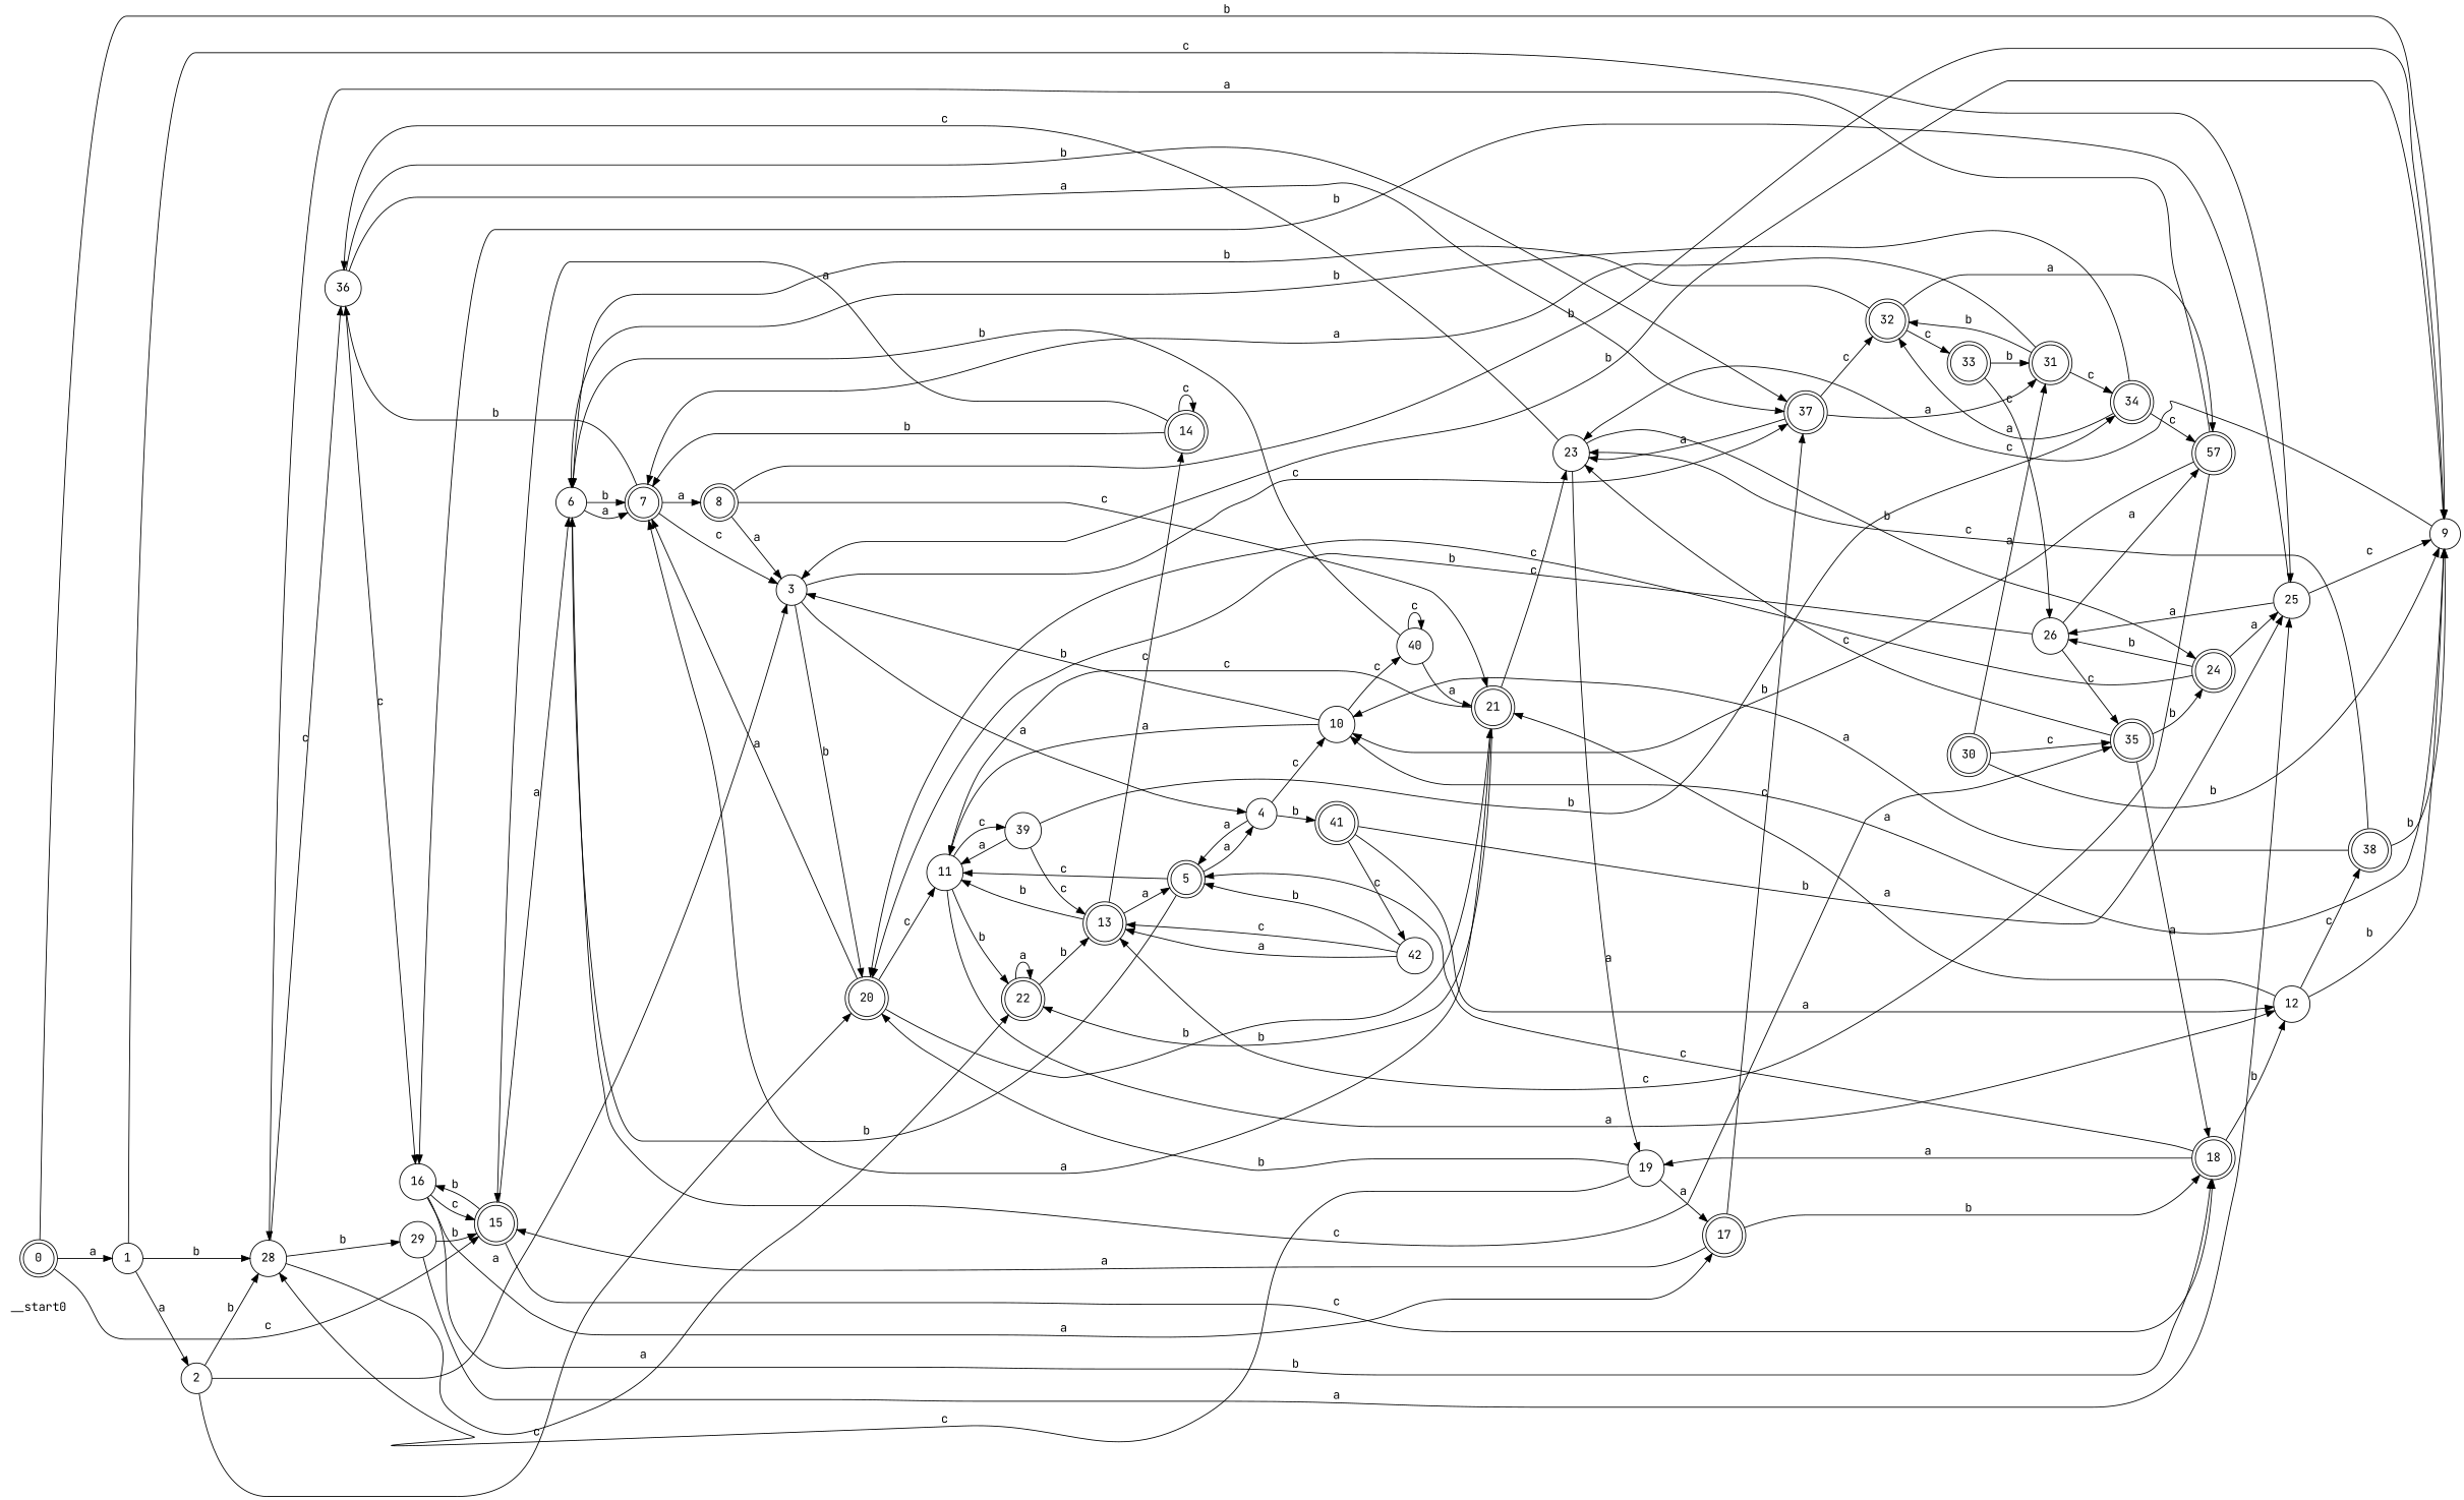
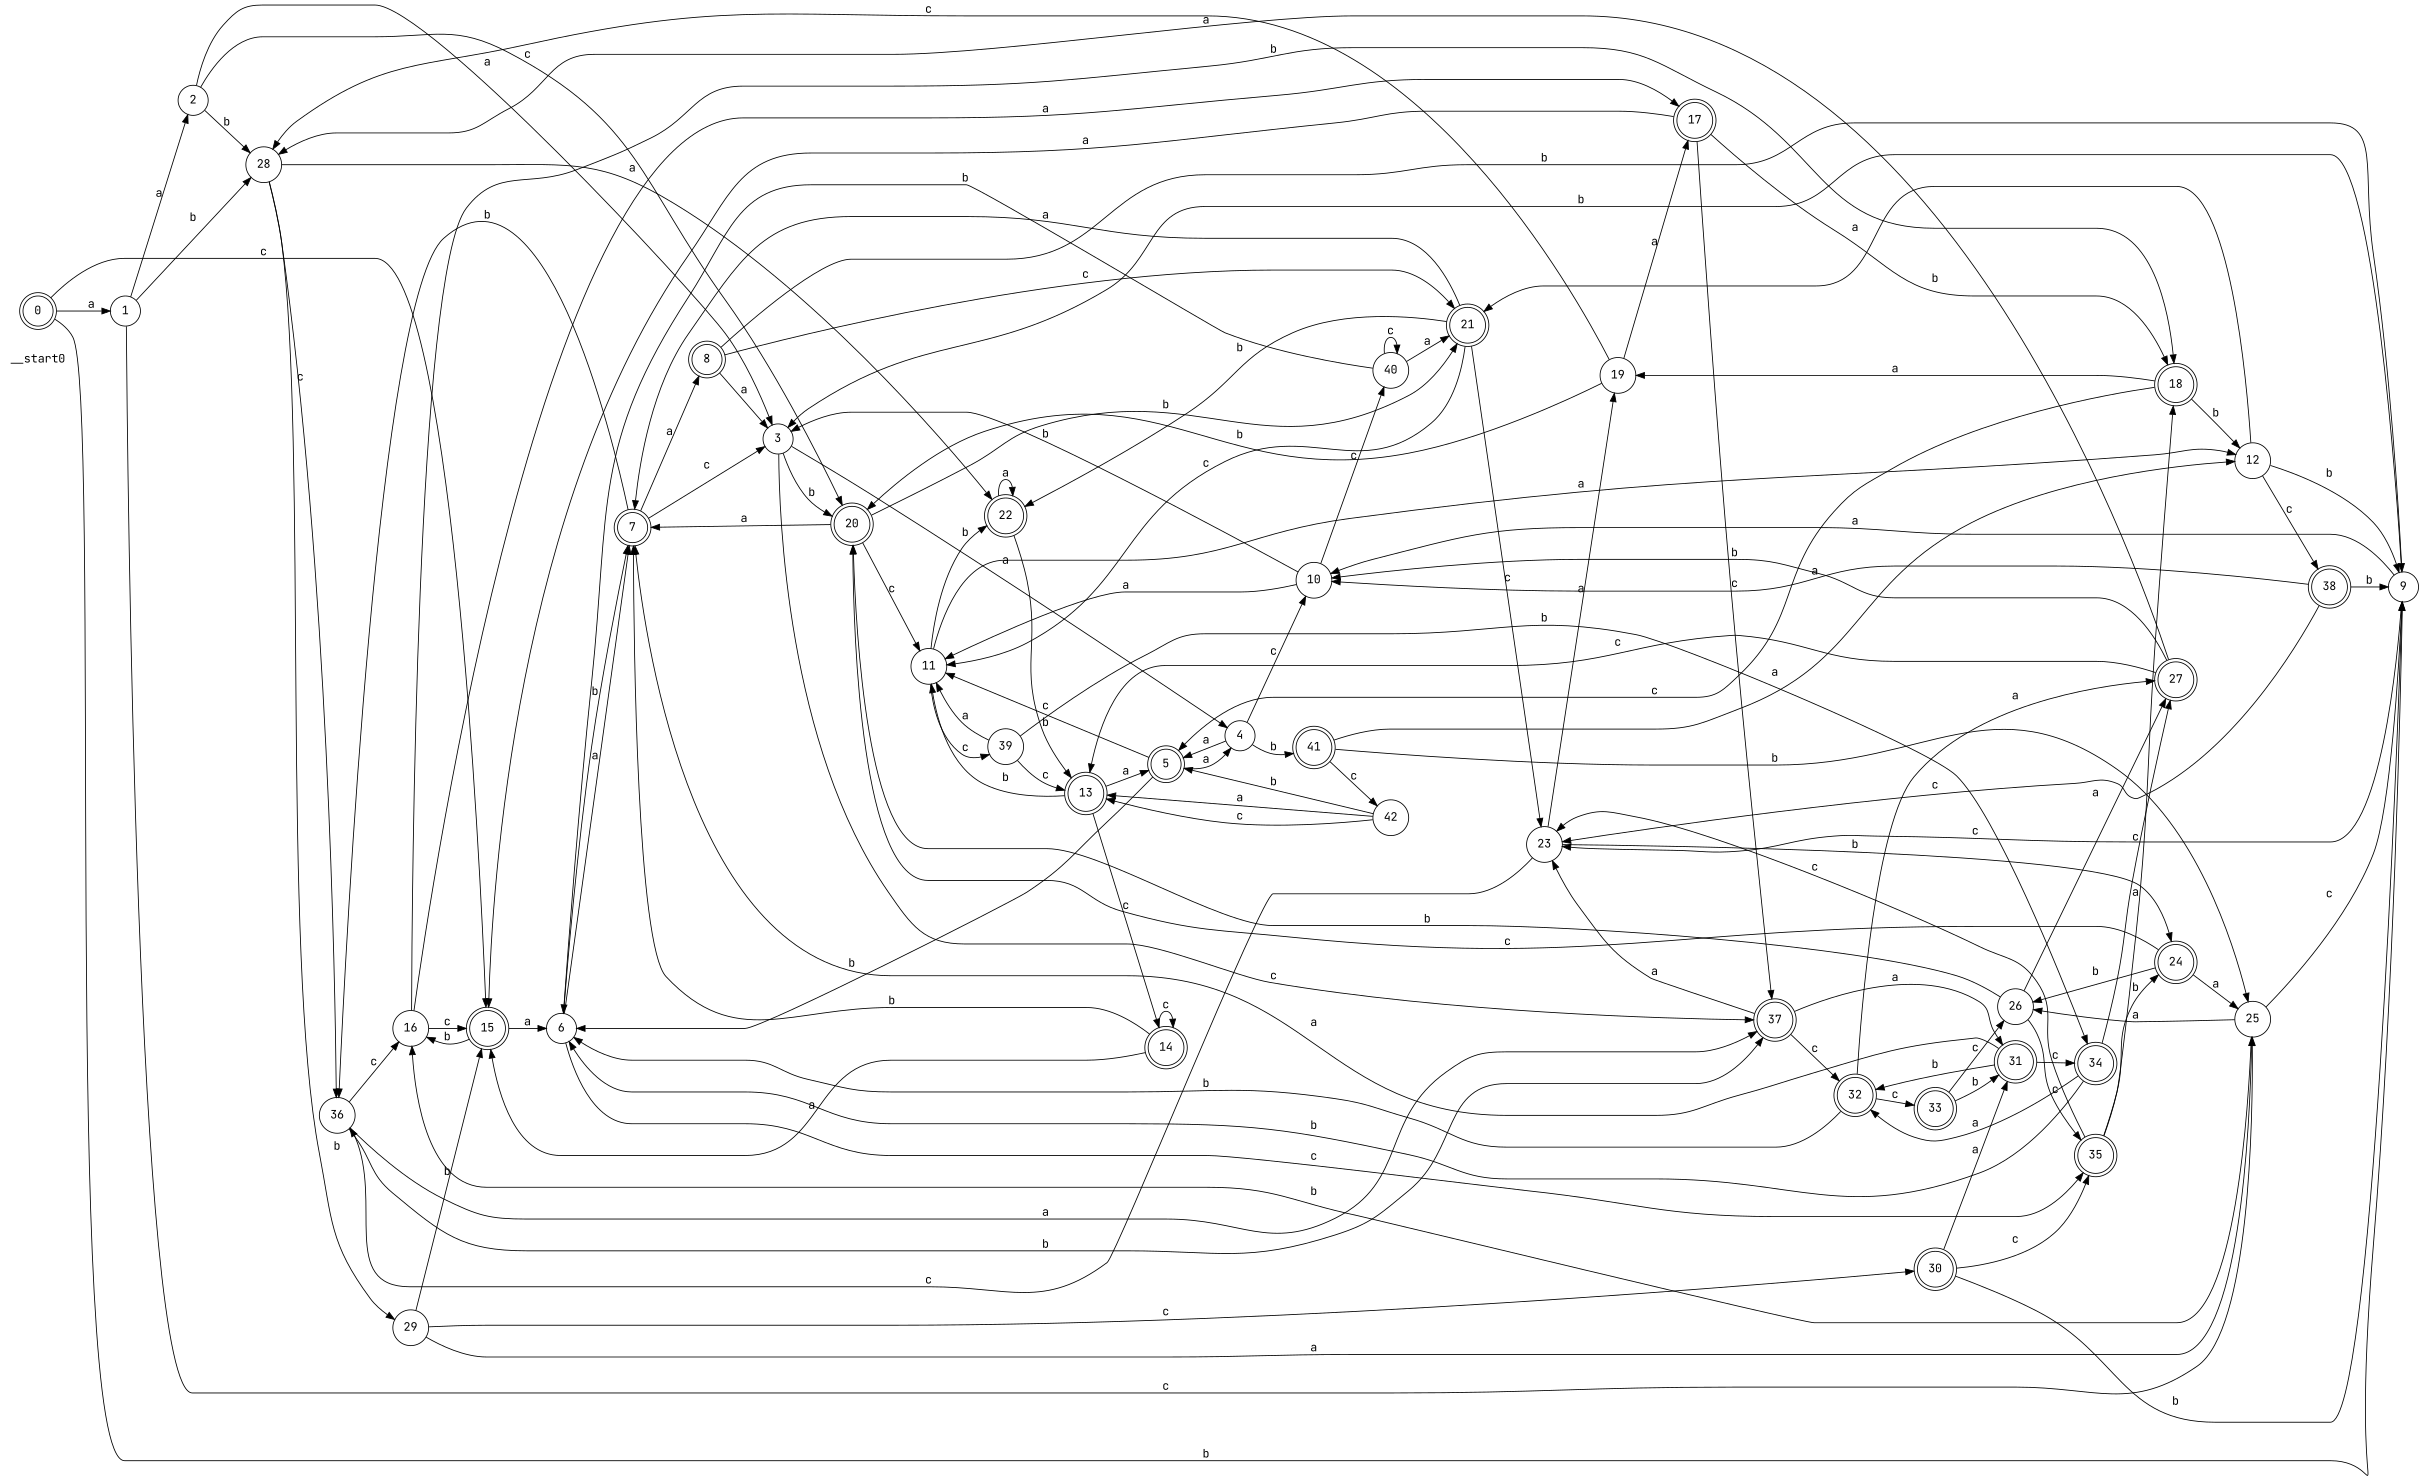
  digraph {
    fontname="JetBrains Mono"
    rankdir=LR
    node [fontname="JetBrains Mono" shape=doublecircle color=black fillcolor=white style="rounded,filled"]
    edge [fontname="JetBrains Mono"]
    __start0 [shape=none color="" fillcolor="" style=""]
    n2 [label=0]
    n3 [label=1 shape=circle style=filled]
    n4 [label=9 shape=circle style=filled]
    n5 [label=15]
    n6 [label=2 shape=circle style=filled]
    n7 [label=25 shape=circle style=filled]
    n8 [label=28 shape=circle style=filled]
    n9 [label=3 shape=circle style=filled]
    n10 [label=10 shape=circle style=filled]
    n11 [label=23 shape=circle style=filled]
    n12 [label=6 shape=circle style=filled]
    n13 [label=16 shape=circle style=filled]
    n14 [label=18]
    n15 [label=20]
    n16 [label=26 shape=circle style=filled]
    n17 [label=36 shape=circle style=filled]
    n18 [label=22]
    n19 [label=29 shape=circle style=filled]
    n20 [label=4 shape=circle style=filled]
    n21 [label=37]
    n22 [label=11 shape=circle style=filled]
    n23 [label=7]
    n24 [label=21]
    n25 [label=5]
    n26 [label=41]
    n27 [label=31]
    n28 [label=32]
    n29 [label=40 shape=circle style=filled]
    n30 [label=12 shape=circle style=filled]
    n31 [label=42 shape=circle style=filled]
    n32 [label=35]
    n33 [label=39 shape=circle style=filled]
    n34 [label=8]
    n35 [label=24]
    n36 [label=19 shape=circle style=filled]
    n37 [label=38]
    n38 [label=13]
    n39 [label=34]
    n40 [label=14]
    n41 [label=17]
-   n42 [label=57]
+   n42 [label=27]
    n43 [label=30]
    n44 [label=33]
    n2 -> n3 [label=a]
    n2 -> n4 [label=b]
    n2 -> n5 [label=c]
    n3 -> n6 [label=a]
    n3 -> n7 [label=c]
    n3 -> n8 [label=b]
    n4 -> n9 [label=b]
    n4 -> n10 [label=a]
    n4 -> n11 [label=c]
    n5 -> n12 [label=a]
    n5 -> n13 [label=b]
-   n5 -> n14 [label=c]
    n6 -> n8 [label=b]
    n6 -> n9 [label=a]
    n6 -> n15 [label=c]
    n7 -> n4 [label=c]
    n7 -> n13 [label=b]
    n7 -> n16 [label=a]
    n8 -> n17 [label=c]
    n8 -> n18 [label=a]
    n8 -> n19 [label=b]
    n9 -> n15 [label=b]
    n9 -> n20 [label=a]
    n9 -> n21 [label=c]
    n10 -> n9 [label=b]
    n10 -> n22 [label=a]
    n10 -> n29 [label=c]
    n11 -> n17 [label=c]
    n11 -> n35 [label=b]
    n11 -> n36 [label=a]
    n12 -> n23 [label=a]
    n12 -> n23 [label=b]
    n12 -> n32 [label=c]
    n13 -> n5 [label=c]
    n13 -> n14 [label=b]
    n13 -> n41 [label=a]
    n14 -> n25 [label=c]
    n14 -> n30 [label=b]
    n14 -> n36 [label=a]
    n15 -> n22 [label=c]
    n15 -> n23 [label=a]
    n15 -> n24 [label=b]
    n16 -> n15 [label=b]
    n16 -> n32 [label=c]
    n16 -> n42 [label=a]
    n17 -> n13 [label=c]
    n17 -> n21 [label=a]
    n17 -> n21 [label=b]
    n18 -> n18 [label=a]
    n18 -> n38 [label=b]
    n19 -> n5 [label=b]
    n19 -> n7 [label=a]
+   n19 -> n43 [label=c]
    n20 -> n10 [label=c]
    n20 -> n25 [label=a]
    n20 -> n26 [label=b]
    n21 -> n11 [label=a]
    n21 -> n27 [label=a]
    n21 -> n28 [label=c]
    n22 -> n18 [label=b]
    n22 -> n30 [label=a]
    n22 -> n33 [label=c]
    n23 -> n9 [label=c]
    n23 -> n17 [label=b]
    n23 -> n34 [label=a]
    n24 -> n11 [label=c]
    n24 -> n18 [label=b]
    n24 -> n22 [label=c]
    n24 -> n23 [label=a]
    n25 -> n12 [label=b]
    n25 -> n20 [label=a]
    n25 -> n22 [label=c]
    n26 -> n7 [label=b]
    n26 -> n30 [label=a]
    n26 -> n31 [label=c]
    n27 -> n23 [label=a]
    n27 -> n28 [label=b]
    n27 -> n39 [label=c]
    n28 -> n12 [label=b]
    n28 -> n42 [label=a]
    n28 -> n44 [label=c]
    n29 -> n12 [label=b]
    n29 -> n24 [label=a]
    n29 -> n29 [label=c]
    n30 -> n4 [label=b]
    n30 -> n24 [label=a]
    n30 -> n37 [label=c]
    n31 -> n25 [label=b]
    n31 -> n38 [label=a]
    n31 -> n38 [label=c]
    n32 -> n11 [label=c]
    n32 -> n14 [label=a]
    n32 -> n35 [label=b]
    n33 -> n22 [label=a]
    n33 -> n38 [label=c]
    n33 -> n39 [label=b]
    n34 -> n4 [label=b]
    n34 -> n9 [label=a]
    n34 -> n24 [label=c]
    n35 -> n7 [label=a]
    n35 -> n15 [label=c]
    n35 -> n16 [label=b]
    n36 -> n8 [label=c]
    n36 -> n15 [label=b]
    n36 -> n41 [label=a]
    n37 -> n4 [label=b]
    n37 -> n10 [label=a]
    n37 -> n11 [label=c]
    n38 -> n22 [label=b]
    n38 -> n25 [label=a]
    n38 -> n40 [label=c]
    n39 -> n12 [label=b]
    n39 -> n28 [label=a]
    n39 -> n42 [label=c]
    n40 -> n5 [label=a]
    n40 -> n23 [label=b]
    n40 -> n40 [label=c]
    n41 -> n5 [label=a]
    n41 -> n14 [label=b]
    n41 -> n21 [label=c]
    n42 -> n8 [label=a]
    n42 -> n10 [label=b]
    n42 -> n38 [label=c]
    n43 -> n4 [label=b]
    n43 -> n27 [label=a]
    n43 -> n32 [label=c]
    n44 -> n16 [label=c]
    n44 -> n27 [label=b]
  }
